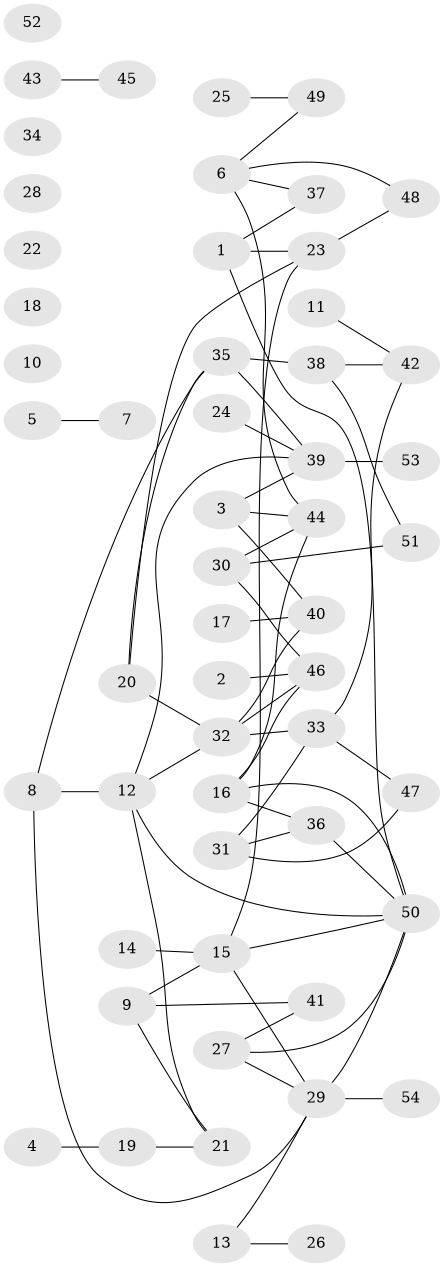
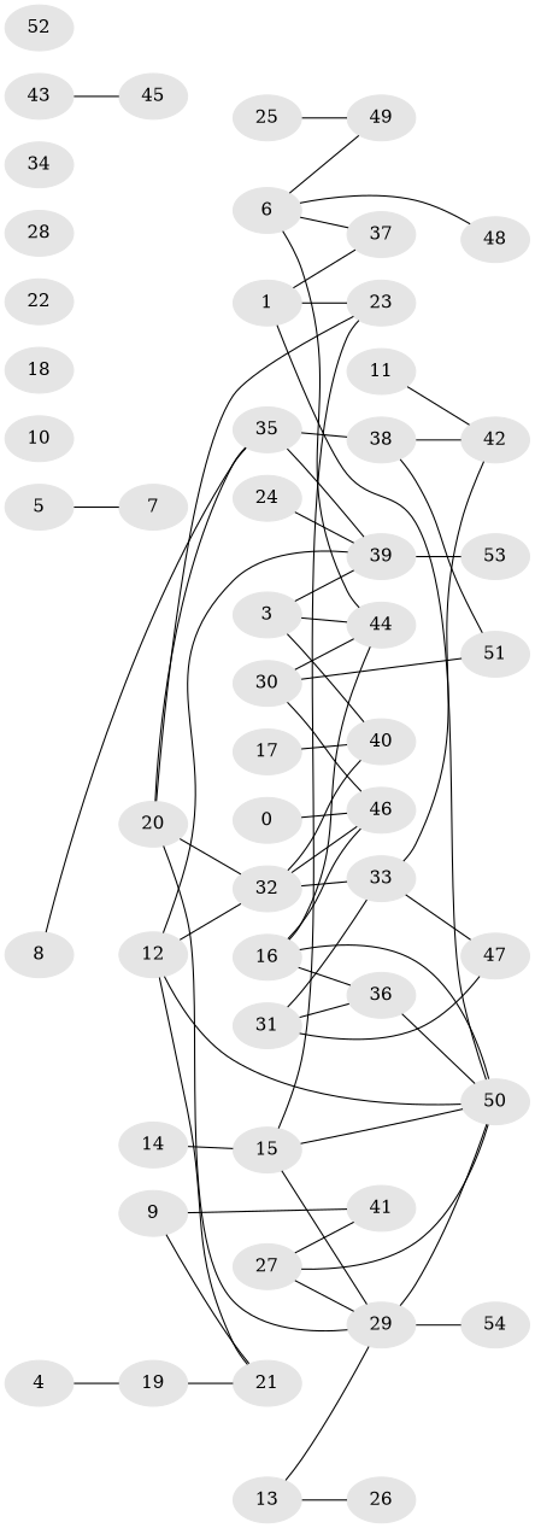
  graph {
    rankdir=LR
    node [color=gray90 style=filled]
    1
    23
    37
    50
    48
-   2
+   2 [label=0]
    46
    3
    39
    40
    44
    53
    4
    19
    21
    5
    7
    6
    49
    8
    12
    35
    32
    38
    9
    15
    41
    29
    10
    11
    42
    33
    47
    13
    26
    54
    14
    16
    36
    31
    17
    18
    20
    22
    24
    25
    27
    28
    30
    51
    34
    43
    45
    52
    1 -- 23
    1 -- 37
    1 -- 50
-   23 -- 48
    2 -- 46
    3 -- 39
    3 -- 40
    3 -- 44
    39 -- 53
    4 -- 19
    19 -- 21
    5 -- 7
    6 -- 37
    6 -- 48
    6 -- 44
    6 -- 49
-   8 -- 12
    8 -- 35
    12 -- 50
    12 -- 39
    12 -- 21
    12 -- 32
    35 -- 39
    35 -- 38
    32 -- 46
    32 -- 40
    32 -- 33
    38 -- 42
    38 -- 51
    9 -- 21
-   9 -- 15
    9 -- 41
    15 -- 23
    15 -- 50
    15 -- 29
    29 -- 50
    29 -- 54
    11 -- 42
    33 -- 42
    33 -- 47
    13 -- 29
    13 -- 26
    14 -- 15
    16 -- 50
    16 -- 46
    16 -- 44
    16 -- 36
    36 -- 50
    31 -- 33
    31 -- 47
    31 -- 36
    17 -- 40
    20 -- 23
    20 -- 35
    20 -- 32
-   8 -- 29
+   20 -- 29
    24 -- 39
    25 -- 49
    27 -- 50
    27 -- 41
    27 -- 29
    30 -- 46
    30 -- 44
    30 -- 51
    43 -- 45
  }
